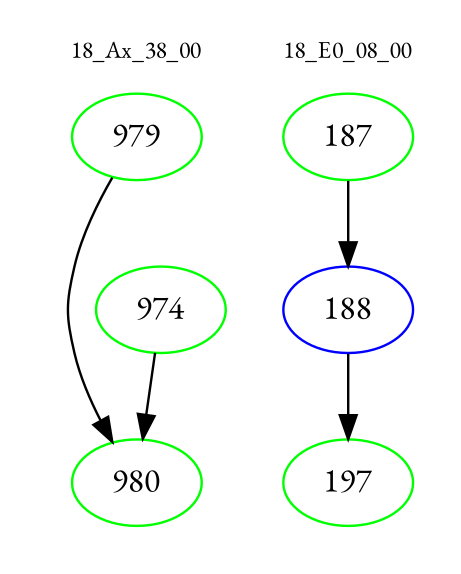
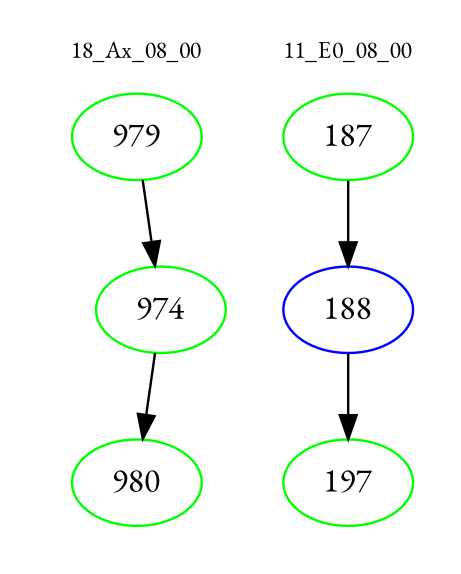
  digraph {
    fontname="EB Garamond"
    node [color=green fontname="EB Garamond"]
    edge [color=black fontname="EB Garamond"]
    n1 [label=979]
    n2 [label=980]
    n3 [label=974]
    n4 [label=187]
    n5 [color=blue label=188]
    n6 [label=197]
    subgraph cluster_1 {
      color=white
      fontsize=10
-     label="18_Ax_38_00"
+     label="18_Ax_08_00"
      n1
      n2
      n3
    }
    subgraph cluster_2 {
      color=white
      fontsize=10
-     label="18_E0_08_00"
+     label="11_E0_08_00"
      n4
      n5
      n6
    }
-   n1 -> n2
+   n1 -> n3
    n3 -> n2
    n4 -> n5
    n5 -> n6
  }
